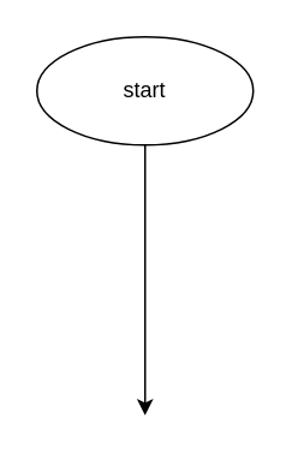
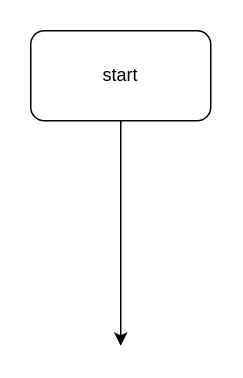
  <mxCell id="0" />
  <mxCell id="1" parent="0" />
- <mxCell id="2" value="start" style="ellipse;whiteSpace=wrap;html=1;" parent="1" vertex="1"><mxGeometry x="20" y="20" width="120" height="60" as="geometry" /></mxCell>
+ <mxCell id="2" value="start" style="rounded=1;whiteSpace=wrap;html=1;" parent="1" vertex="1"><mxGeometry x="20" y="20" width="120" height="60" as="geometry" /></mxCell>
  <mxCell id="3" value="" style="endArrow=classic;html=1;rounded=0;" edge="1" parent="1" source="2"><mxGeometry width="50" height="50" relative="1" as="geometry"><mxPoint x="80" y="290" as="sourcePoint" /><mxPoint x="80" y="230" as="targetPoint" /></mxGeometry></mxCell>
